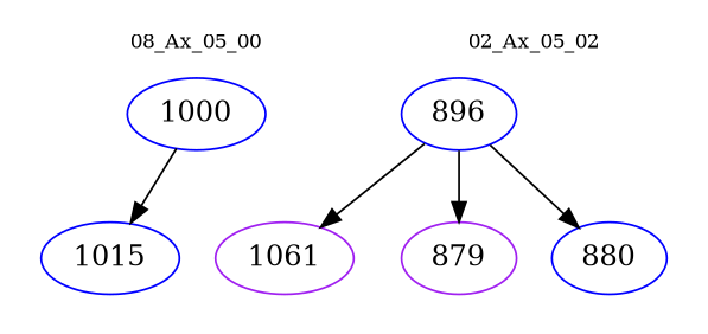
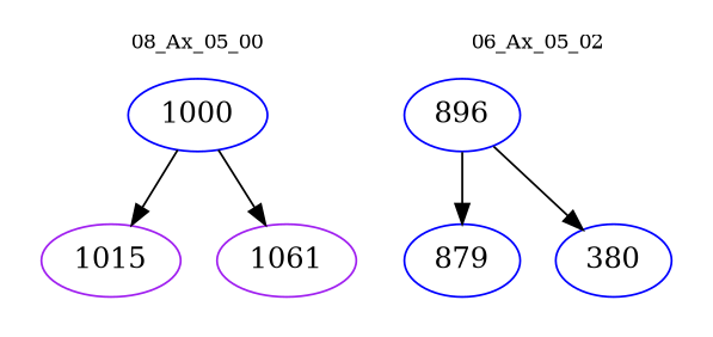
  digraph {
    node [color=blue]
    edge [color=black]
    n1 [label=1000]
    n2 [color=purple label=1061]
-   n3 [label=1015]
+   n3 [color=purple label=1015]
    n4 [label=896]
-   n5 [color=purple label=879]
-   n6 [label=880]
+   n5 [label=879]
+   n6 [label=380]
    subgraph cluster_1 {
      color=white
      fontsize=10
      label="08_Ax_05_00"
      n1
      n2
      n3
    }
    subgraph cluster_2 {
      color=white
      fontsize=10
-     label="02_Ax_05_02"
+     label="06_Ax_05_02"
      n4
      n5
      n6
    }
-   n4 -> n2
+   n1 -> n2
    n1 -> n3
    n4 -> n5
    n4 -> n6
  }
